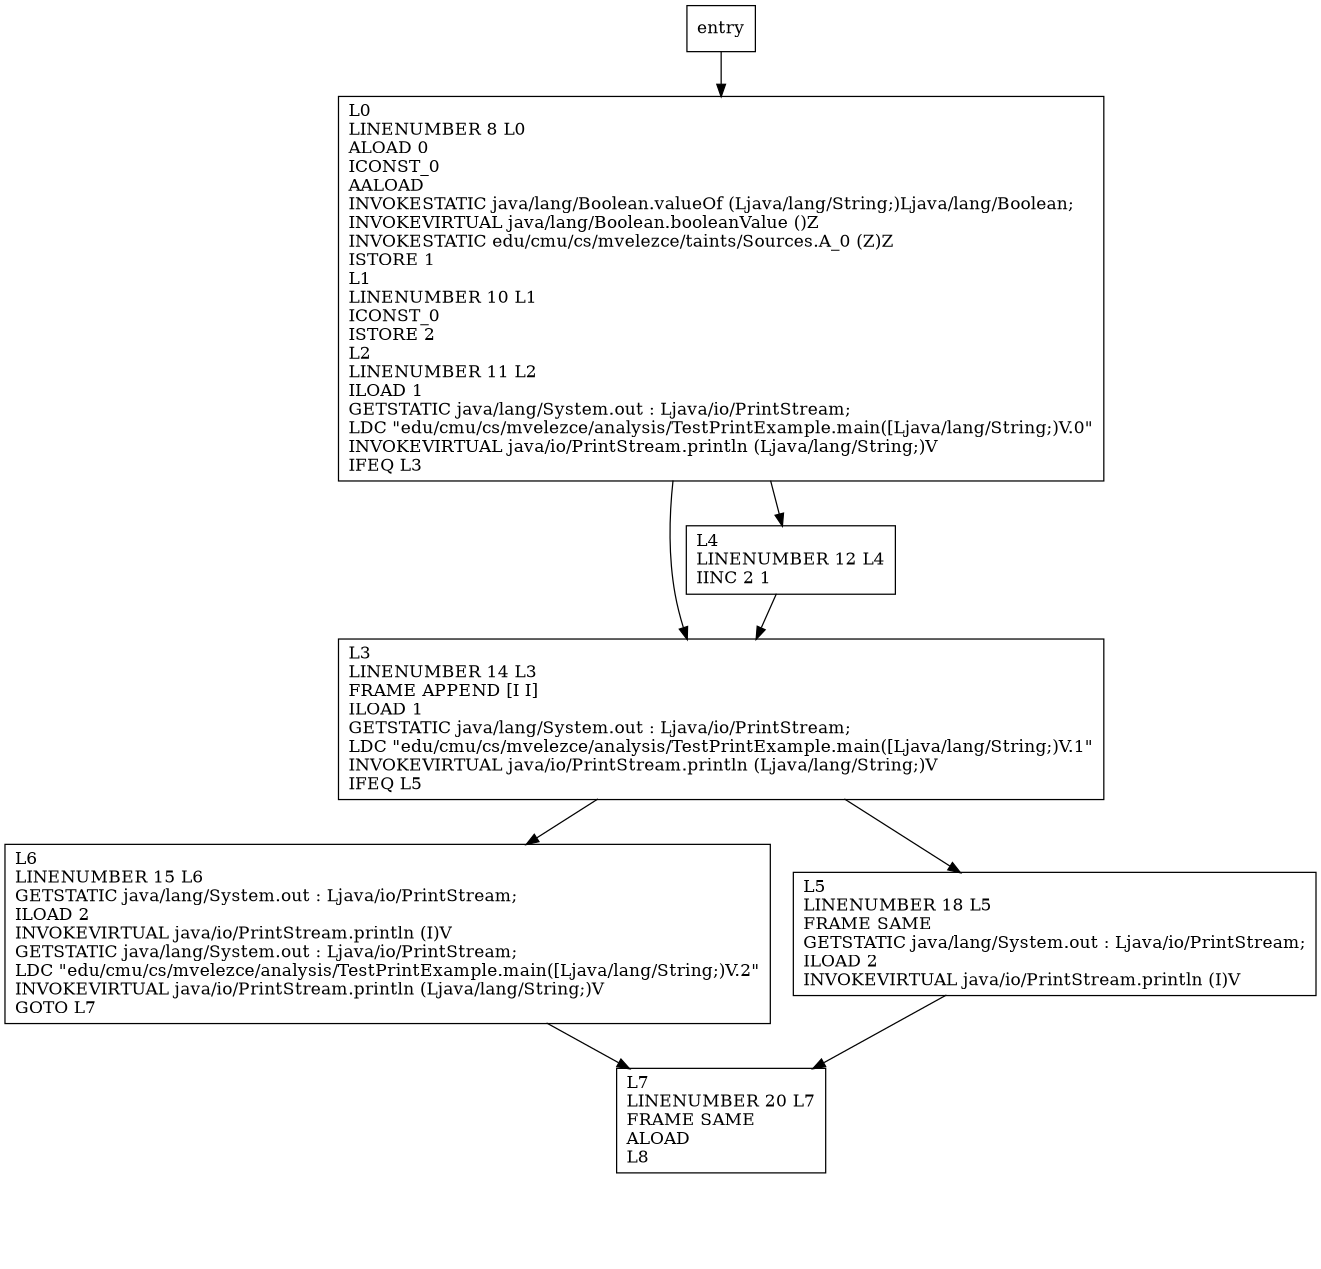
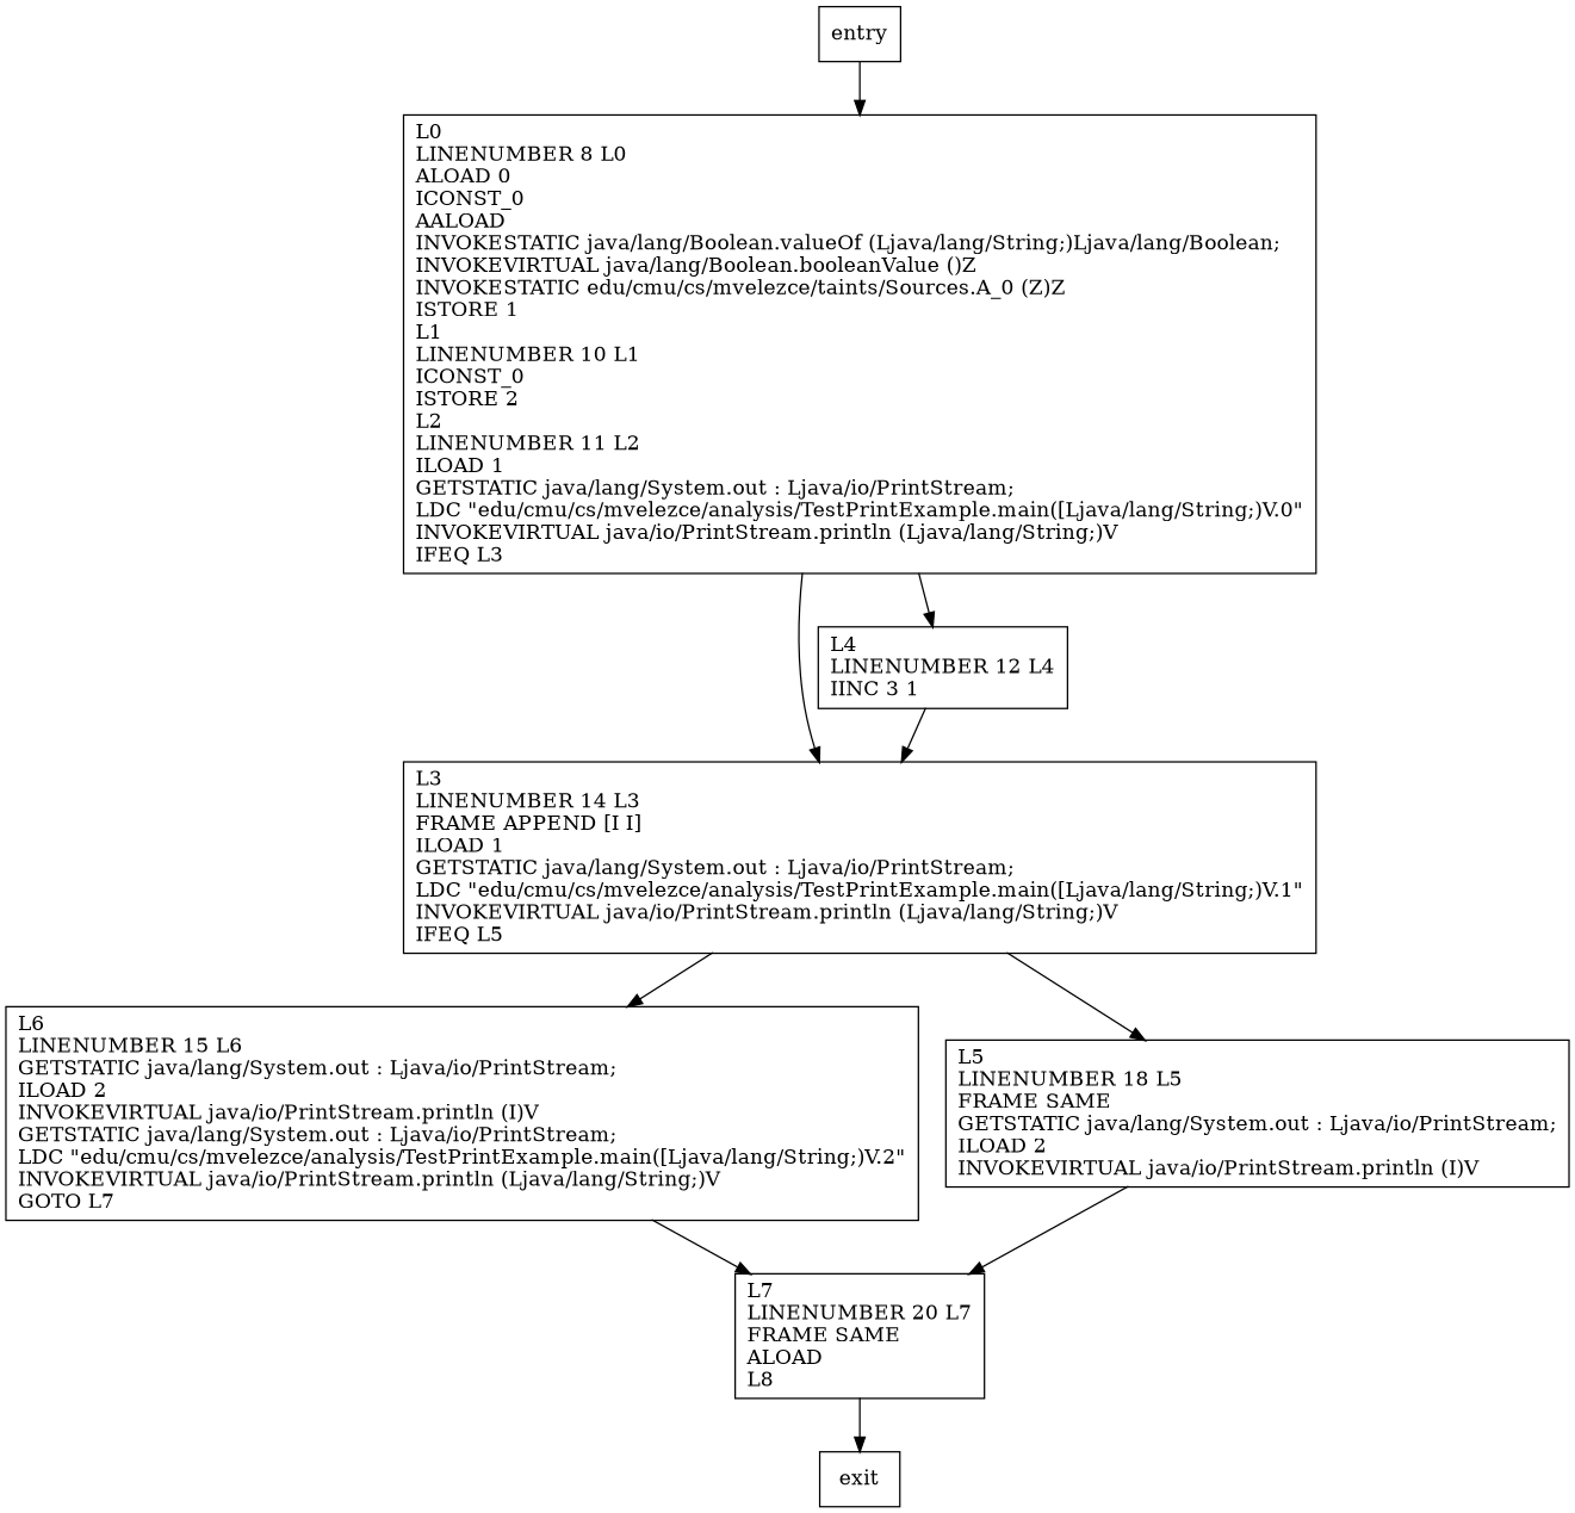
  digraph {
    node [shape=record]
    n1 [label="L0\lLINENUMBER 8 L0\lALOAD 0\lICONST_0\lAALOAD\lINVOKESTATIC java/lang/Boolean.valueOf (Ljava/lang/String;)Ljava/lang/Boolean;\lINVOKEVIRTUAL java/lang/Boolean.booleanValue ()Z\lINVOKESTATIC edu/cmu/cs/mvelezce/taints/Sources.A_0 (Z)Z\lISTORE 1\lL1\lLINENUMBER 10 L1\lICONST_0\lISTORE 2\lL2\lLINENUMBER 11 L2\lILOAD 1\lGETSTATIC java/lang/System.out : Ljava/io/PrintStream;\lLDC \"edu/cmu/cs/mvelezce/analysis/TestPrintExample.main([Ljava/lang/String;)V.0\"\lINVOKEVIRTUAL java/io/PrintStream.println (Ljava/lang/String;)V\lIFEQ L3\l"]
    n2 [label="L3\lLINENUMBER 14 L3\lFRAME APPEND [I I]\lILOAD 1\lGETSTATIC java/lang/System.out : Ljava/io/PrintStream;\lLDC \"edu/cmu/cs/mvelezce/analysis/TestPrintExample.main([Ljava/lang/String;)V.1\"\lINVOKEVIRTUAL java/io/PrintStream.println (Ljava/lang/String;)V\lIFEQ L5\l"]
-   n3 [label="L4\lLINENUMBER 12 L4\lIINC 2 1\l"]
+   n3 [label="L4\lLINENUMBER 12 L4\lIINC 3 1\l"]
    n4 [label="L6\lLINENUMBER 15 L6\lGETSTATIC java/lang/System.out : Ljava/io/PrintStream;\lILOAD 2\lINVOKEVIRTUAL java/io/PrintStream.println (I)V\lGETSTATIC java/lang/System.out : Ljava/io/PrintStream;\lLDC \"edu/cmu/cs/mvelezce/analysis/TestPrintExample.main([Ljava/lang/String;)V.2\"\lINVOKEVIRTUAL java/io/PrintStream.println (Ljava/lang/String;)V\lGOTO L7\l"]
    n5 [label="L5\lLINENUMBER 18 L5\lFRAME SAME\lGETSTATIC java/lang/System.out : Ljava/io/PrintStream;\lILOAD 2\lINVOKEVIRTUAL java/io/PrintStream.println (I)V\l"]
    n6 [label="L7\lLINENUMBER 20 L7\lFRAME SAME\lALOAD\lL8\l"]
+   exit
    entry
    n1 -> n2
    n1 -> n3
    n2 -> n4
    n2 -> n5
    n3 -> n2
    n4 -> n6
    n5 -> n6
+   n6 -> exit
    entry -> n1
  }
